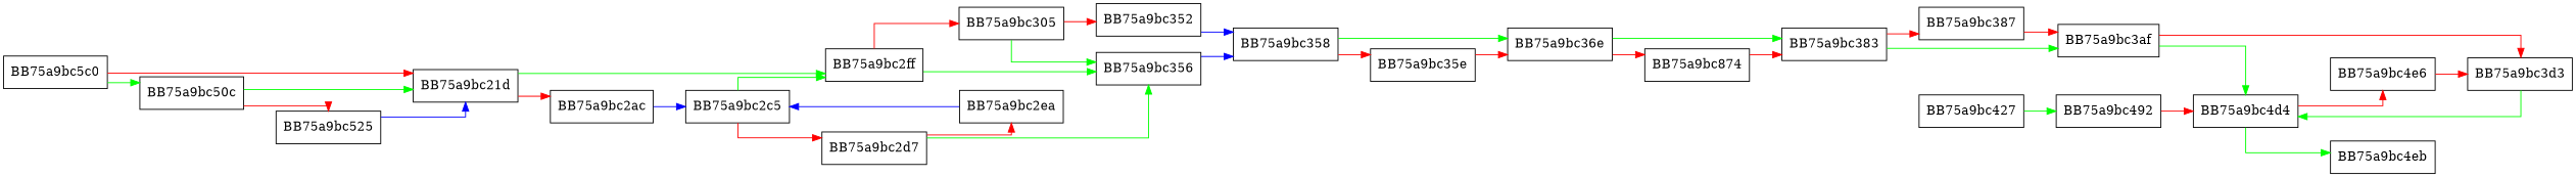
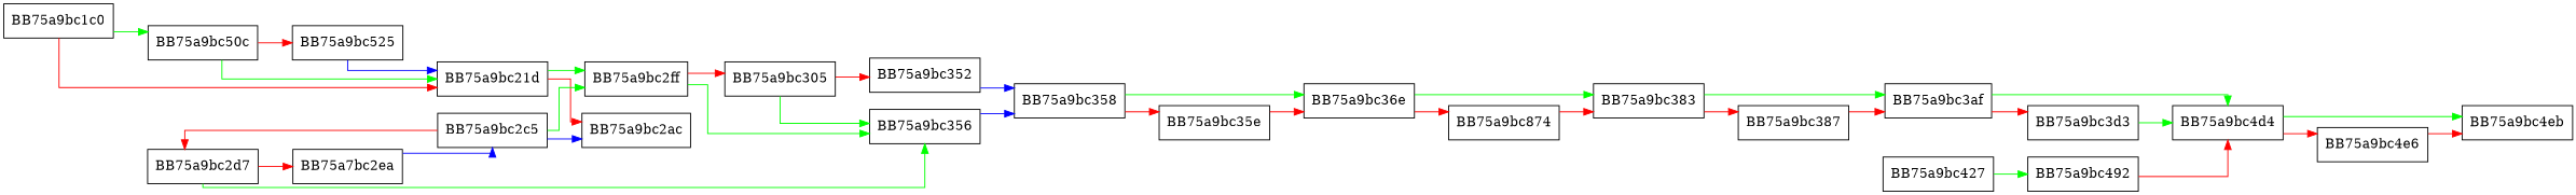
  digraph {
    rankdir=LR
    splines=ortho
    node [shape=box]
    edge [color=red]
-   BB75a9bc1c0 [label=BB75a9bc5c0]
+   BB75a9bc1c0
    BB75a9bc50c
    BB75a9bc21d
    BB75a9bc525
    BB75a9bc2ff
    BB75a9bc2ac
    BB75a9bc356
    BB75a9bc305
    BB75a9bc2c5
    BB75a9bc358
    BB75a9bc352
    BB75a9bc2d7
-   BB75a9bc2ea
+   BB75a9bc2ea [label=BB75a7bc2ea]
    BB75a9bc36e
    BB75a9bc35e
    BB75a9bc383
    n17 [label=BB75a9bc874]
    BB75a9bc3af
    BB75a9bc387
    BB75a9bc4d4
    BB75a9bc3d3
    BB75a9bc4eb
    BB75a9bc4e6
    BB75a9bc492
    BB75a9bc427
    BB75a9bc1c0 -> BB75a9bc50c [color=green]
    BB75a9bc1c0 -> BB75a9bc21d
    BB75a9bc50c -> BB75a9bc21d [color=green]
    BB75a9bc50c -> BB75a9bc525
    BB75a9bc21d -> BB75a9bc2ff [color=green]
    BB75a9bc21d -> BB75a9bc2ac
    BB75a9bc525 -> BB75a9bc21d [color=blue]
    BB75a9bc2ff -> BB75a9bc356 [color=green]
    BB75a9bc2ff -> BB75a9bc305
-   BB75a9bc2ac -> BB75a9bc2c5 [color=blue]
+   BB75a9bc2c5 -> BB75a9bc2ac [color=blue]
    BB75a9bc356 -> BB75a9bc358 [color=blue]
    BB75a9bc305 -> BB75a9bc356 [color=green]
    BB75a9bc305 -> BB75a9bc352
    BB75a9bc2c5 -> BB75a9bc2ff [color=green]
    BB75a9bc2c5 -> BB75a9bc2d7
    BB75a9bc358 -> BB75a9bc36e [color=green]
    BB75a9bc358 -> BB75a9bc35e
    BB75a9bc352 -> BB75a9bc358 [color=blue]
    BB75a9bc2d7 -> BB75a9bc356 [color=green]
    BB75a9bc2d7 -> BB75a9bc2ea
    BB75a9bc2ea -> BB75a9bc2c5 [color=blue]
    BB75a9bc36e -> BB75a9bc383 [color=green]
    BB75a9bc36e -> n17
    BB75a9bc35e -> BB75a9bc36e
    BB75a9bc383 -> BB75a9bc3af [color=green]
    BB75a9bc383 -> BB75a9bc387
    n17 -> BB75a9bc383
    BB75a9bc3af -> BB75a9bc4d4 [color=green]
    BB75a9bc3af -> BB75a9bc3d3
    BB75a9bc387 -> BB75a9bc3af
    BB75a9bc4d4 -> BB75a9bc4eb [color=green]
    BB75a9bc4d4 -> BB75a9bc4e6
    BB75a9bc3d3 -> BB75a9bc4d4 [color=green]
-   BB75a9bc4e6 -> BB75a9bc3d3
+   BB75a9bc4e6 -> BB75a9bc4eb
    BB75a9bc492 -> BB75a9bc4d4
    BB75a9bc427 -> BB75a9bc492 [color=green]
  }
